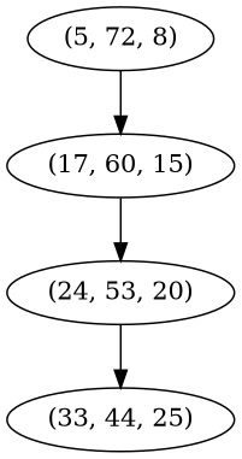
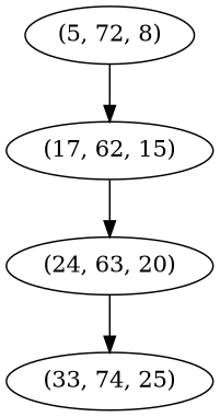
  digraph {
    n1 [label="(5, 72, 8)"]
-   "(17, 60, 15)"
-   "(24, 53, 20)"
-   "(33, 44, 25)"
+   "(17, 60, 15)" [label="(17, 62, 15)"]
+   "(24, 53, 20)" [label="(24, 63, 20)"]
+   "(33, 44, 25)" [label="(33, 74, 25)"]
    n1 -> "(17, 60, 15)"
    "(17, 60, 15)" -> "(24, 53, 20)"
    "(24, 53, 20)" -> "(33, 44, 25)"
  }
